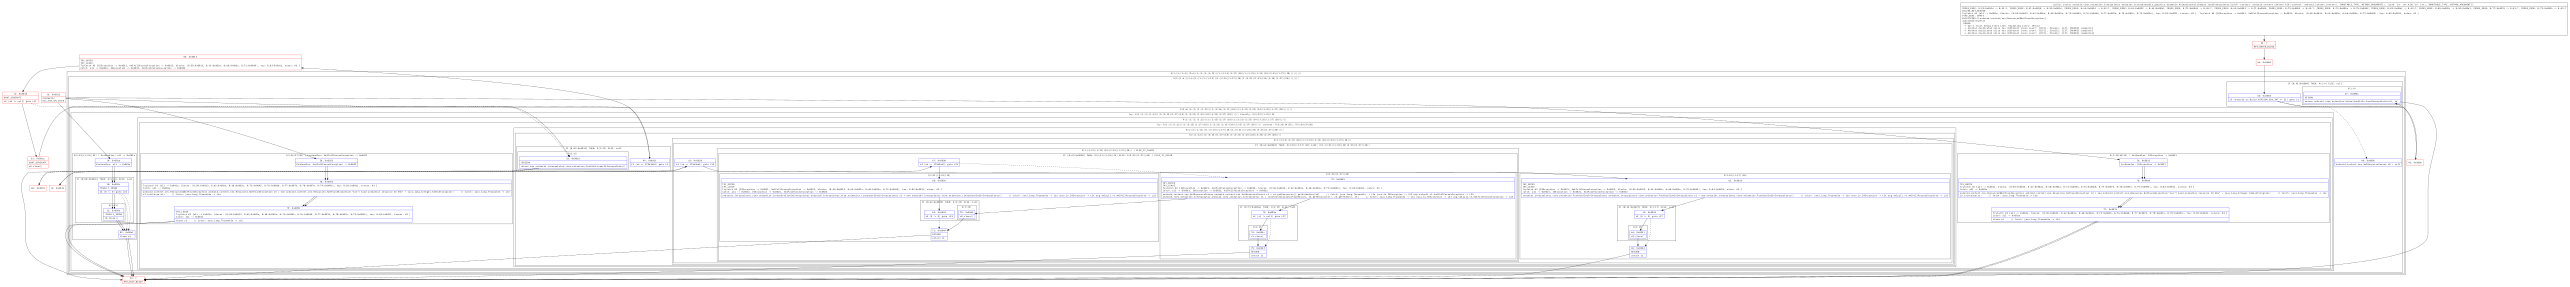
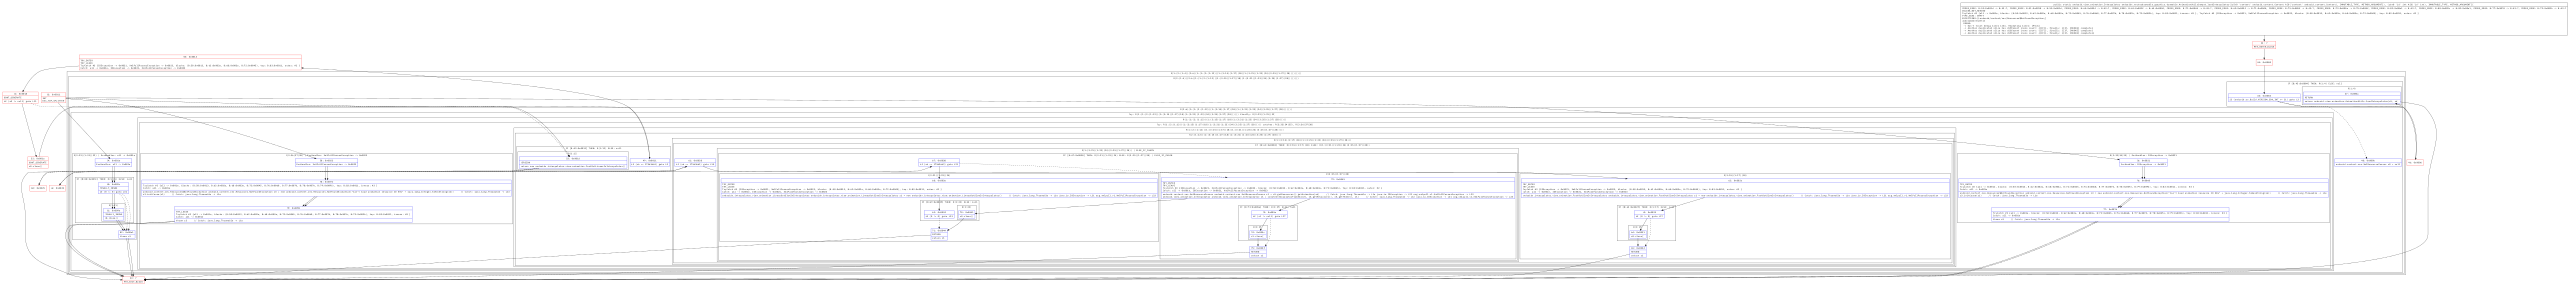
  digraph {
    fontname="IBM Plex Mono"
    node [color=blue fontname="IBM Plex Mono" shape=record]
    edge [fontname="IBM Plex Mono"]
    n1 [label="{47\:\ 0x000a|RETURN\l|return android.view.animation.AnimationUtils.loadInterpolator(r5, r6)\l}"]
    n2 [label="{45\:\ 0x0004|if (android.os.Build.VERSION.SDK_INT \>= 21) goto L3\l}"]
    n3 [label="{53\:\ 0x001d|VERSION\l|return new androidx.interpolator.view.animation.FastOutLinearInInterpolator()\l}"]
    n4 [label="{49\:\ 0x0011|if (r6 == 17563663) goto L9\l}"]
    n5 [label="{64\:\ 0x0031|r0.close()\l}"]
    n6 [label="{63\:\ 0x002f|if (0 != 0) goto L17\l}"]
    n7 [label="{62\:\ 0x002a|TRY_ENTER\lTRY_LEAVE\lTryCatch #3 \{IOException \-\> 0x0021, XmlPullParserException \-\> 0x0023, blocks: (B:50:0x0013, B:62:0x002a, B:68:0x003a, B:72:0x0045), top: B:83:0x0011, outer: #2 \}\lCatch: all \-\> 0x001e, IOException \-\> 0x0021, XmlPullParserException \-\> 0x0023\l|androidx.interpolator.view.animation.FastOutSlowInInterpolator androidx.interpolator.view.animation.FastOutSlowInInterpolator r1 = new androidx.interpolator.view.animation.FastOutSlowInInterpolator()     \/\/ Catch: java.lang.Throwable \-\> L1e java.io.IOException \-\> L21 org.xmlpull.v1.XmlPullParserException \-\> L23\l}"]
    n8 [label="{65\:\ 0x0034|RETURN\l|return r1\l}"]
    n9 [label="{70\:\ 0x0041|r0.close()\l}"]
    n10 [label="{69\:\ 0x003f|if (0 != 0) goto L23\l}"]
    n11 [label="{68\:\ 0x003a|TRY_ENTER\lTRY_LEAVE\lTryCatch #3 \{IOException \-\> 0x0021, XmlPullParserException \-\> 0x0023, blocks: (B:50:0x0013, B:62:0x002a, B:68:0x003a, B:72:0x0045), top: B:83:0x0011, outer: #2 \}\lCatch: all \-\> 0x001e, IOException \-\> 0x0021, XmlPullParserException \-\> 0x0023\l|androidx.interpolator.view.animation.LinearOutSlowInInterpolator androidx.interpolator.view.animation.LinearOutSlowInInterpolator r1 = new androidx.interpolator.view.animation.LinearOutSlowInInterpolator()     \/\/ Catch: java.lang.Throwable \-\> L1e java.io.IOException \-\> L21 org.xmlpull.v1.XmlPullParserException \-\> L23\l}"]
    n12 [label="{71\:\ 0x0044|RETURN\l|return r1\l}"]
    n13 [label="{74\:\ 0x005c|r1.close()\l}"]
    n14 [label="{73\:\ 0x005a|if (r1 != null) goto L27\l}"]
    n15 [label="{72\:\ 0x0045|TRY_ENTER\lTRY_LEAVE\lTryCatch #3 \{IOException \-\> 0x0021, XmlPullParserException \-\> 0x0023, blocks: (B:50:0x0013, B:62:0x002a, B:68:0x003a, B:72:0x0045), top: B:83:0x0011, outer: #2 \}\lCatch: all \-\> 0x001e, IOException \-\> 0x0021, XmlPullParserException \-\> 0x0023\l|android.content.res.XmlResourceParser android.content.res.XmlResourceParser r1 = r5.getResources().getAnimation(r6)     \/\/ Catch: java.lang.Throwable \-\> L1e java.io.IOException \-\> L21 org.xmlpull.v1.XmlPullParserException \-\> L23\landroid.view.animation.Interpolator android.view.animation.Interpolator r1 = createInterpolatorFromXml(r5, r5.getResources(), r5.getTheme(), r1)     \/\/ Catch: java.lang.Throwable \-\> L1e java.io.IOException \-\> L21 org.xmlpull.v1.XmlPullParserException \-\> L23\l}"]
    n16 [label="{75\:\ 0x005f|RETURN\l|return r1\l}"]
    n17 [label="{67\:\ 0x0038|if (r6 == 17563662) goto L21\l}"]
    n18 [label="{61\:\ 0x0028|if (r6 == 17563661) goto L15\l}"]
    n19 [label="{56\:\ 0x0021|ExcHandler: IOException \-\> 0x0021\l}"]
    n20 [label="{76\:\ 0x0060|TRY_ENTER\lTryCatch #2 \{all \-\> 0x001e, blocks: (B:50:0x0013, B:62:0x002a, B:68:0x003a, B:72:0x0045, B:76:0x0060, B:77:0x007d, B:78:0x007e, B:79:0x009b), top: B:83:0x0011, inners: #3 \}\lCatch: all \-\> 0x001e\l|android.content.res.Resources$NotFoundException android.content.res.Resources.NotFoundException r3 = new android.content.res.Resources.NotFoundException(\"Can't load animation resource ID #0x\" + java.lang.Integer.toHexString(r6))     \/\/ Catch: java.lang.Throwable \-\> L1e\lr3.initCause(r1)     \/\/ Catch: java.lang.Throwable \-\> L1e\l}"]
    n21 [label="{77\:\ 0x007d|TryCatch #2 \{all \-\> 0x001e, blocks: (B:50:0x0013, B:62:0x002a, B:68:0x003a, B:72:0x0045, B:76:0x0060, B:77:0x007d, B:78:0x007e, B:79:0x009b), top: B:83:0x0011, inners: #3 \}\lCatch: all \-\> 0x001e\l|throw r3     \/\/ Catch: java.lang.Throwable \-\> L1e\l}"]
    n22 [label="{58\:\ 0x0023|ExcHandler: XmlPullParserException \-\> 0x0023\l}"]
    n23 [label="{78\:\ 0x007e|TryCatch #2 \{all \-\> 0x001e, blocks: (B:50:0x0013, B:62:0x002a, B:68:0x003a, B:72:0x0045, B:76:0x0060, B:77:0x007d, B:78:0x007e, B:79:0x009b), top: B:83:0x0011, inners: #3 \}\lCatch: all \-\> 0x001e\l|android.content.res.Resources$NotFoundException android.content.res.Resources.NotFoundException r3 = new android.content.res.Resources.NotFoundException(\"Can't load animation resource ID #0x\" + java.lang.Integer.toHexString(r6))     \/\/ Catch: java.lang.Throwable \-\> L1e\lr3.initCause(r1)     \/\/ Catch: java.lang.Throwable \-\> L1e\l}"]
    n24 [label="{79\:\ 0x009b|TRY_LEAVE\lTryCatch #2 \{all \-\> 0x001e, blocks: (B:50:0x0013, B:62:0x002a, B:68:0x003a, B:72:0x0045, B:76:0x0060, B:77:0x007d, B:78:0x007e, B:79:0x009b), top: B:83:0x0011, inners: #3 \}\lCatch: all \-\> 0x001e\l|throw r3     \/\/ Catch: java.lang.Throwable \-\> L1e\l}"]
    n25 [label="{81\:\ 0x009e|FINALLY_INSNS\l|r0.close()\l}"]
    n26 [label="{80\:\ 0x009c|FINALLY_INSNS\l|if (0 != 0) goto L31\l}"]
    n27 [label="{54\:\ 0x001e|ExcHandler: all \-\> 0x001e\l}"]
    n28 [label="{82\:\ 0x00a1|throw r1\l}"]
    n29 [label="{48\:\ 0x000b|android.content.res.XmlResourceParser r0 = null\l}"]
    n30 [color=red label="{43\:\ ?|MTH_EXIT_BLOCK\l}"]
    n31 [color=red label="{46\:\ 0x0006}"]
    n32 [color=red label="{60\:\ 0x0025}"]
    n33 [color=red label="{50\:\ 0x0013|TRY_ENTER\lTRY_LEAVE\lTryCatch #3 \{IOException \-\> 0x0021, XmlPullParserException \-\> 0x0023, blocks: (B:50:0x0013, B:62:0x002a, B:68:0x003a, B:72:0x0045), top: B:83:0x0011, outer: #2 \}\lCatch: all \-\> 0x001e, IOException \-\> 0x0021, XmlPullParserException \-\> 0x0023\l}"]
    n34 [color=red label="{66\:\ 0x0035}"]
-   n35 [color=red label="{83\:\ 0x0011|SYNTHETIC\lEXC_TOP_SPLITTER\l}"]
+   n35 [color=red label="{83\:\ 0x0011|INT\lEXC_TOP_SPLITTER\l}"]
    n36 [color=red label="{51\:\ 0x0018|DONT_GENERATE\l|if (r0 != null) goto L11\l}"]
    n37 [color=red label="{42\:\ ?|MTH_ENTER_BLOCK\l}"]
    n38 [color=red label="{44\:\ 0x0000}"]
    n39 [color=red label="{52\:\ 0x001a|DONT_GENERATE\l|r0.close()\l}"]
    n40 [label="{public static android.view.animation.Interpolator androidx.vectordrawable.graphics.drawable.AnimationUtilsCompat.loadInterpolator((r5v0 'context' android.content.Context A[D('context' android.content.Context), IMMUTABLE_TYPE, METHOD_ARGUMENT]), (r6v0 'id' int A[D('id' int), IMMUTABLE_TYPE, METHOD_ARGUMENT]))  | CROSS_EDGE: B:53:0x001d \-\> B:43:?, CROSS_EDGE: B:51:0x0018 \-\> B:53:0x001d, CROSS_EDGE: B:65:0x0034 \-\> B:43:?, CROSS_EDGE: B:63:0x002f \-\> B:65:0x0034, CROSS_EDGE: B:71:0x0044 \-\> B:43:?, CROSS_EDGE: B:69:0x003f \-\> B:71:0x0044, CROSS_EDGE: B:75:0x005f \-\> B:43:?, CROSS_EDGE: B:73:0x005a \-\> B:75:0x005f, CROSS_EDGE: B:82:0x00a1 \-\> B:43:?, CROSS_EDGE: B:80:0x009c \-\> B:82:0x00a1, CROSS_EDGE: B:77:0x007d \-\> B:43:?, CROSS_EDGE: B:79:0x009b \-\> B:43:?\lINLINE_NOT_NEEDED\lTryCatch #2 \{all \-\> 0x001e, blocks: (B:50:0x0013, B:62:0x002a, B:68:0x003a, B:72:0x0045, B:76:0x0060, B:77:0x007d, B:78:0x007e, B:79:0x009b), top: B:83:0x0011, inners: #3 \}, TryCatch #3 \{IOException \-\> 0x0021, XmlPullParserException \-\> 0x0023, blocks: (B:50:0x0013, B:62:0x002a, B:68:0x003a, B:72:0x0045), top: B:83:0x0011, outer: #2 \}\lTYPE_VARS: EMPTY\lEXCEPTIONS:[Landroid\/content\/res\/Resources$NotFoundException;]\lJadxCommentsAttr\{\l DEBUG: \l \-\> Don't trust debug lines info. Repeating lines: [95=6]\l \-\> Another duplicated slice has different insns count: \{[IF]\}, finally: \{[IF, INVOKE] complete\}\l \-\> Another duplicated slice has different insns count: \{[IF]\}, finally: \{[IF, INVOKE] complete\}\l \-\> Another duplicated slice has different insns count: \{[IF]\}, finally: \{[IF, INVOKE] complete\}\}\l}" color=""]
    subgraph cluster_1 {
      label="R(1:(2:(1:4)|(2:6|(1:(1:(2:(1:12)|(1:(3:15|(1:17)|18)(1:(3:21|(1:23)|24)(3:25|(1:27)|28)))))))))"
      subgraph cluster_2 {
        label="R(2:(1:4)|(2:6|(1:(1:(2:(1:12)|(1:(3:15|(1:17)|18)(1:(3:21|(1:23)|24)(3:25|(1:27)|28))))))))"
        subgraph cluster_3 {
          label="IF [B:45:0x0004] THEN: R(1:4) ELSE: null"
          n2
          subgraph cluster_4 {
            label="R(1:4)"
            n1
          }
        }
        subgraph cluster_5 {
          label="R(2:6|(1:(1:(2:(1:12)|(1:(3:15|(1:17)|18)(1:(3:21|(1:23)|24)(3:25|(1:27)|28)))))))"
          n29
          subgraph cluster_6 {
            label="Try: R(1:(1:(2:(1:12)|(1:(3:15|(1:17)|18)(1:(3:21|(1:23)|24)(3:25|(1:27)|28)))))) finally: R(3:29|(1:31)|32)"
            subgraph cluster_7 {
              label="R(1:(1:(2:(1:12)|(1:(3:15|(1:17)|18)(1:(3:21|(1:23)|24)(3:25|(1:27)|28))))))"
              subgraph cluster_8 {
                label="Try: R(1:(2:(1:12)|(1:(3:15|(1:17)|18)(1:(3:21|(1:23)|24)(3:25|(1:27)|28))))) catches: R(3:33|34|35), R(3:36|37|38)"
                subgraph cluster_9 {
                  label="R(1:(2:(1:12)|(1:(3:15|(1:17)|18)(1:(3:21|(1:23)|24)(3:25|(1:27)|28)))))"
                  subgraph cluster_10 {
                    label="R(2:(1:12)|(1:(3:15|(1:17)|18)(1:(3:21|(1:23)|24)(3:25|(1:27)|28))))"
                    subgraph cluster_11 {
                      label="IF [B:49:0x0011] THEN: R(1:12) ELSE: null"
                      n4
                      subgraph cluster_12 {
                        label="R(1:12)"
                        n3
                      }
                    }
                    subgraph cluster_13 {
                      label="R(1:(3:15|(1:17)|18)(1:(3:21|(1:23)|24)(3:25|(1:27)|28)))"
                      subgraph cluster_14 {
                        label="IF [B:61:0x0028] THEN: R(3:15|(1:17)|18) ELSE: R(1:(3:21|(1:23)|24)(3:25|(1:27)|28))"
                        n18
                        subgraph cluster_15 {
                          label="R(3:15|(1:17)|18)"
                          n7
                          n8
                          subgraph cluster_16 {
                            label="IF [B:63:0x002f] THEN: R(1:17) ELSE: null"
                            n6
                            subgraph cluster_17 {
                              label="R(1:17)"
                              n5
                            }
                          }
                        }
                        subgraph cluster_18 {
                          label="R(1:(3:21|(1:23)|24)(3:25|(1:27)|28)) | ELSE_IF_CHAIN\l"
                          subgraph cluster_19 {
                            label="IF [B:67:0x0038] THEN: R(3:21|(1:23)|24) ELSE: R(3:25|(1:27)|28) | ELSE_IF_CHAIN\l"
                            n17
                            subgraph cluster_20 {
                              label="R(3:21|(1:23)|24)"
                              n11
                              n12
                              subgraph cluster_21 {
                                label="IF [B:69:0x003f] THEN: R(1:23) ELSE: null"
                                n10
                                subgraph cluster_22 {
                                  label="R(1:23)"
                                  n9
                                }
                              }
                            }
                            subgraph cluster_23 {
                              label="R(3:25|(1:27)|28)"
                              n15
                              n16
                              subgraph cluster_24 {
                                label="IF [B:73:0x005a] THEN: R(1:27) ELSE: null"
                                n14
                                subgraph cluster_25 {
                                  label="R(1:27)"
                                  n13
                                }
                              }
                            }
                          }
                        }
                      }
                    }
                  }
                }
                subgraph cluster_26 {
                  label="R(3:33|34|35) | ExcHandler: IOException \-\> 0x0021\l"
                  n19
                  n20
                  n21
                }
                subgraph cluster_27 {
                  label="R(3:36|37|38) | ExcHandler: XmlPullParserException \-\> 0x0023\l"
                  n22
                  n23
                  n24
                }
              }
            }
            subgraph cluster_28 {
              label="R(3:29|(1:31)|32) | ExcHandler: all \-\> 0x001e\l"
              n27
              n28
              subgraph cluster_29 {
                label="IF [B:80:0x009c] THEN: R(1:31) ELSE: null"
                n26
                subgraph cluster_30 {
                  label="R(1:31)"
                  n25
                }
              }
            }
          }
        }
      }
    }
    subgraph cluster_31 {
      label="R(3:29|(1:31)|32) | ExcHandler: all \-\> 0x001e\l"
      subgraph cluster_32 {
        label="IF [B:80:0x009c] THEN: R(1:31) ELSE: null"
        subgraph cluster_33 {
          label="R(1:31)"
        }
      }
    }
    subgraph cluster_34 {
      label="R(3:33|34|35) | ExcHandler: IOException \-\> 0x0021\l"
    }
    subgraph cluster_35 {
      label="R(3:36|37|38) | ExcHandler: XmlPullParserException \-\> 0x0023\l"
    }
    n1 -> n30
    n2 -> n29 [style=dashed]
    n2 -> n31
    n3 -> n30
    n3 -> n32 [style=dashed]
    n4 -> n33
    n5 -> n8
    n6 -> n5
    n6 -> n8 [style=dashed]
    n7 -> n6
    n8 -> n30
    n9 -> n12
    n10 -> n12 [style=dashed]
    n11 -> n10
    n12 -> n30
    n13 -> n16
    n14 -> n13
    n14 -> n16 [style=dashed]
    n15 -> n9
    n15 -> n14
    n16 -> n30
    n17 -> n11
    n17 -> n15 [style=dashed]
    n18 -> n7
    n18 -> n34 [style=dashed]
    n19 -> n20
    n19 -> n20
    n20 -> n21
    n20 -> n21
    n21 -> n30
    n21 -> n30
    n22 -> n23
    n22 -> n23
    n23 -> n24
    n23 -> n24
    n24 -> n30
    n24 -> n30
    n25 -> n28
    n25 -> n28
    n26 -> n25
    n26 -> n25
    n26 -> n28 [style=dashed]
    n26 -> n28 [style=dashed]
    n27 -> n26
    n27 -> n26
    n28 -> n30
    n28 -> n30
    n31 -> n1
    n32 -> n18
    n33 -> n36
    n34 -> n17
    n35 -> n4
    n35 -> n19
    n35 -> n22
    n35 -> n27
    n36 -> n3 [style=dashed]
    n36 -> n39
    n37 -> n38
    n38 -> n2
    n39 -> n3
    n40 -> n37
  }
